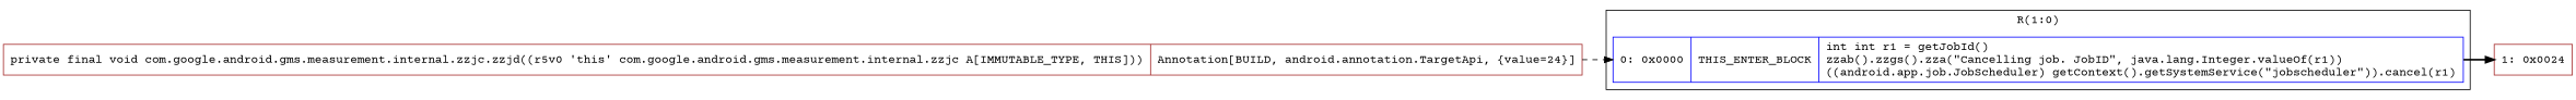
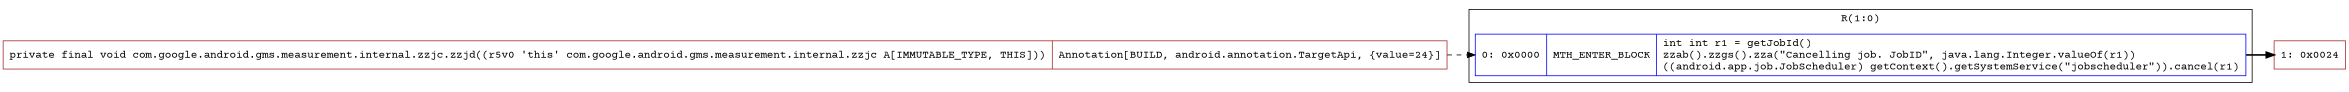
  digraph {
    rankdir=LR
    fontname="Courier Prime"
    node [color=brown shape=record fontname="Courier Prime"]
    edge [fontname="Courier Prime"]
-   n1 [color=blue label="{0\:\ 0x0000|THIS_ENTER_BLOCK\l|int int r1 = getJobId()\lzzab().zzgs().zza(\"Cancelling job. JobID\", java.lang.Integer.valueOf(r1))\l((android.app.job.JobScheduler) getContext().getSystemService(\"jobscheduler\")).cancel(r1)\l}"]
+   n1 [color=blue label="{0\:\ 0x0000|MTH_ENTER_BLOCK\l|int int r1 = getJobId()\lzzab().zzgs().zza(\"Cancelling job. JobID\", java.lang.Integer.valueOf(r1))\l((android.app.job.JobScheduler) getContext().getSystemService(\"jobscheduler\")).cancel(r1)\l}"]
    n2 [label="{1\:\ 0x0024}"]
    n3 [label="{private final void com.google.android.gms.measurement.internal.zzjc.zzjd((r5v0 'this' com.google.android.gms.measurement.internal.zzjc A[IMMUTABLE_TYPE, THIS]))  | Annotation[BUILD, android.annotation.TargetApi, \{value=24\}]\l}"]
    subgraph cluster_1 {
      label="R(1:0)"
      n1
    }
    n1 -> n2 [style=bold]
    n3 -> n1 [style=dashed]
  }
